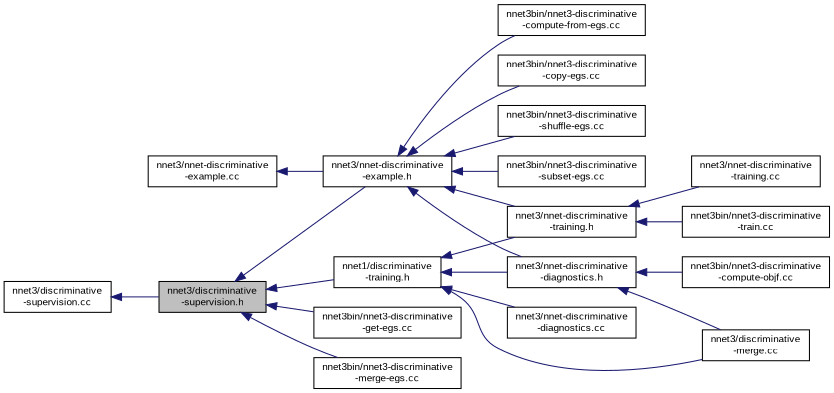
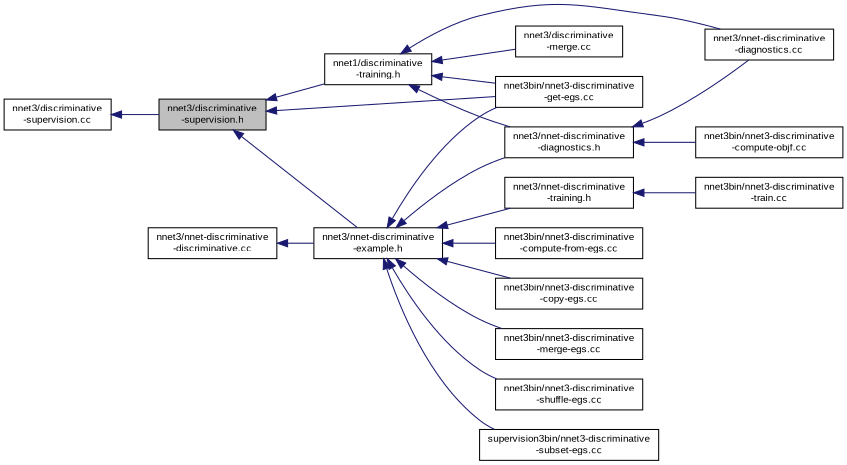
  digraph {
    fontname="Liberation Sans"
    rankdir=LR
    node [color=black fillcolor=white fontname="Liberation Sans" fontsize=10 shape=record style=filled]
    edge [color=midnightblue dir=back fontname="Liberation Sans" fontsize=10 labelfontname=Helvetica labelfontsize=10 style=solid]
    n1 [fillcolor=grey75 fontcolor=black height=0.2 label="nnet3/discriminative\l-supervision.h" width=0.4]
    n2 [height=0.2 label="nnet1/discriminative\l-training.h" width=0.4]
    n3 [height=0.2 label="nnet3/nnet-discriminative\l-example.h" width=0.4]
    n4 [height=0.2 label="nnet3bin/nnet3-discriminative\l-get-egs.cc" width=0.4]
    n5 [height=0.2 label="nnet3/discriminative\l-supervision.cc" width=0.4]
    n6 [height=0.2 label="nnet3/discriminative\l-merge.cc" width=0.4]
    n7 [height=0.2 label="nnet3/nnet-discriminative\l-diagnostics.h" width=0.4]
    n8 [height=0.2 label="nnet3/nnet-discriminative\l-diagnostics.cc" width=0.4]
    n9 [height=0.2 label="nnet3/nnet-discriminative\l-training.h" width=0.4]
    n10 [height=0.2 label="nnet3bin/nnet3-discriminative\l-compute-from-egs.cc" width=0.4]
    n11 [height=0.2 label="nnet3bin/nnet3-discriminative\l-copy-egs.cc" width=0.4]
    n12 [height=0.2 label="nnet3bin/nnet3-discriminative\l-merge-egs.cc" width=0.4]
    n13 [height=0.2 label="nnet3bin/nnet3-discriminative\l-shuffle-egs.cc" width=0.4]
-   n14 [height=0.2 label="nnet3bin/nnet3-discriminative\l-subset-egs.cc" width=0.4]
+   n14 [height=0.2 label="supervision3bin/nnet3-discriminative\l-subset-egs.cc" width=0.4]
    n15 [height=0.2 label="nnet3bin/nnet3-discriminative\l-compute-objf.cc" width=0.4]
-   n16 [height=0.2 label="nnet3/nnet-discriminative\l-training.cc" width=0.4]
    n17 [height=0.2 label="nnet3bin/nnet3-discriminative\l-train.cc" width=0.4]
-   n18 [height=0.2 label="nnet3/nnet-discriminative\l-example.cc" width=0.4]
+   n18 [height=0.2 label="nnet3/nnet-discriminative\l-discriminative.cc" width=0.4]
    n1 -> n2
    n1 -> n3
    n1 -> n4
    n2 -> n6
    n2 -> n7
    n2 -> n8
-   n2 -> n9
+   n2 -> n4
+   n3 -> n4
    n3 -> n7
    n3 -> n9
    n3 -> n10
    n3 -> n11
-   n1 -> n12
+   n3 -> n12
    n3 -> n13
    n3 -> n14
    n5 -> n1
-   n7 -> n6
+   n7 -> n8
    n7 -> n15
-   n9 -> n16
    n9 -> n17
    n18 -> n3
  }
